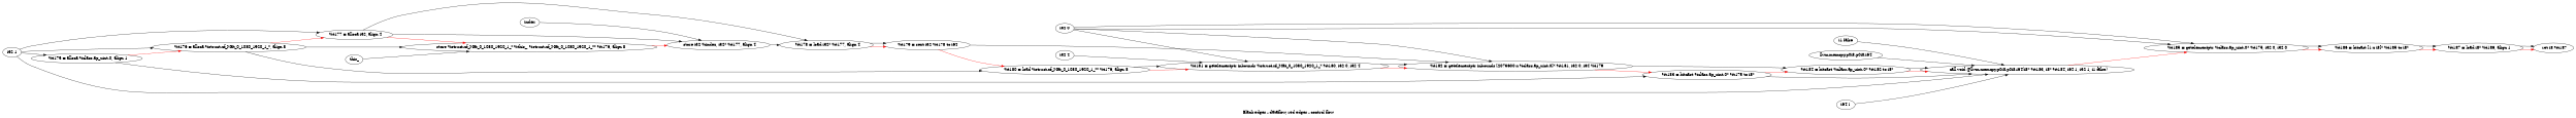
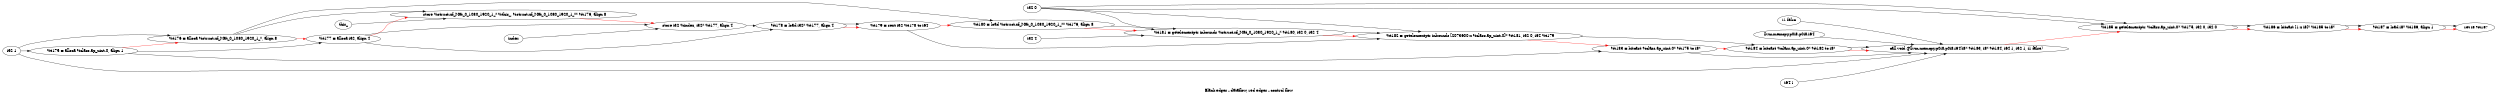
  digraph {
    compound=true
    label="Black edges - dataflow, red edges - control flow"
    rankdir=LR
    n1 [label="  %t175 = alloca %class.ap_uint.0, align 1"]
    n2 [label="  %t176 = alloca %struct.xf_Mat_0_1080_1920_1_*, align 8"]
    n3 [label="  %t183 = bitcast %class.ap_uint.0* %t175 to i8*"]
    n4 [label="  %t177 = alloca i32, align 4"]
    n5 [label="  store %struct.xf_Mat_0_1080_1920_1_* %this_, %struct.xf_Mat_0_1080_1920_1_** %t176, align 8"]
    n6 [label="  %t180 = load %struct.xf_Mat_0_1080_1920_1_** %t176, align 8"]
    n7 [label="  %t184 = bitcast %class.ap_uint.0* %t182 to i8*"]
    n8 [label="  call void @llvm.memcpy.p0i8.p0i8.i64(i8* %t183, i8* %t184, i64 1, i32 1, i1 false)"]
    n9 [label="  %t185 = getelementptr %class.ap_uint.0* %t175, i32 0, i32 0"]
    n10 [label="  %t186 = bitcast [1 x i8]* %t185 to i8*"]
    n11 [label="  store i32 %index, i32* %t177, align 4"]
    n12 [label="  %t178 = load i32* %t177, align 4"]
    n13 [label="  %t181 = getelementptr inbounds %struct.xf_Mat_0_1080_1920_1_* %t180, i32 0, i32 4"]
    n14 [label="  %t179 = sext i32 %t178 to i64"]
    n15 [label="  %t182 = getelementptr inbounds [2073600 x %class.ap_uint.0]* %t181, i32 0, i64 %t179"]
    n16 [label="  %t187 = load i8* %t186, align 1"]
    n17 [label="  ret i8 %t187"]
    "i32 1"
    this_
    index
    "i32 0"
    "i32 4"
    "i64 1"
    "i1 false"
    "llvm.memcpy.p0i8.p0i8.i64"
    n1 -> n2 [color=red weight=2]
    n1 -> n3
    n2 -> n4 [color=red weight=2]
    n2 -> n5
    n2 -> n6
    n3 -> n7 [color=red weight=2]
    n3 -> n8
    n4 -> n5 [color=red weight=2]
    n4 -> n11
    n4 -> n12
    n5 -> n11 [color=red weight=2]
    n6 -> n13 [color=red weight=2]
    n6 -> n13
    n7 -> n8 [color=red weight=2]
    n7 -> n8
    n8 -> n9 [color=red weight=2]
    n9 -> n10 [color=red weight=2]
    n9 -> n10
    n10 -> n16 [color=red weight=2]
    n10 -> n16
    n11 -> n12 [color=black weight=2]
    n12 -> n14 [color=red weight=2]
    n12 -> n14
    n13 -> n15 [color=red weight=2]
    n13 -> n15
    n14 -> n6 [color=red weight=2]
    n14 -> n15
    n15 -> n3 [color=red weight=2]
    n15 -> n7
    n16 -> n17 [color=red weight=2]
    n16 -> n17
    "i32 1" -> n1
    "i32 1" -> n2
-   "i32 1" -> n4
+   n1 -> n4
    "i32 1" -> n8
    this_ -> n5
    index -> n11
    "i32 0" -> n9
    "i32 0" -> n9
    "i32 0" -> n13
    "i32 0" -> n15
    "i32 4" -> n13
    "i64 1" -> n8
    "i1 false" -> n8
    "llvm.memcpy.p0i8.p0i8.i64" -> n8
  }
